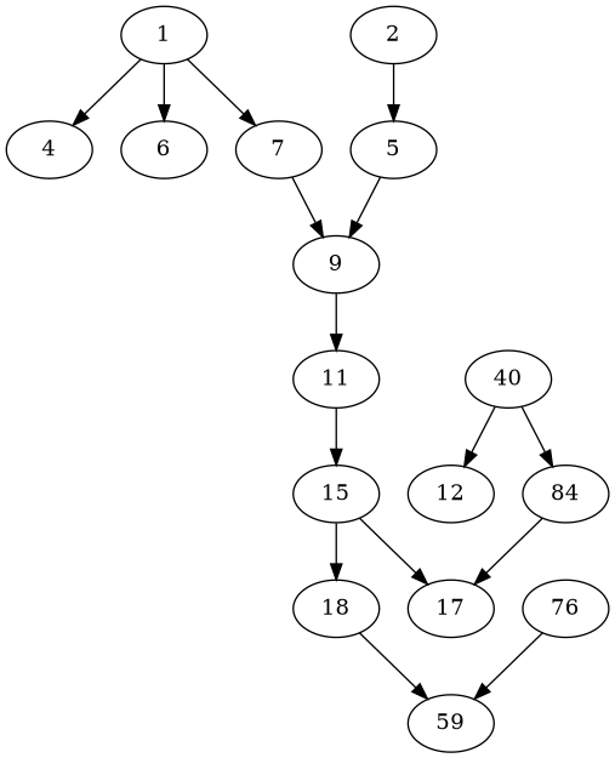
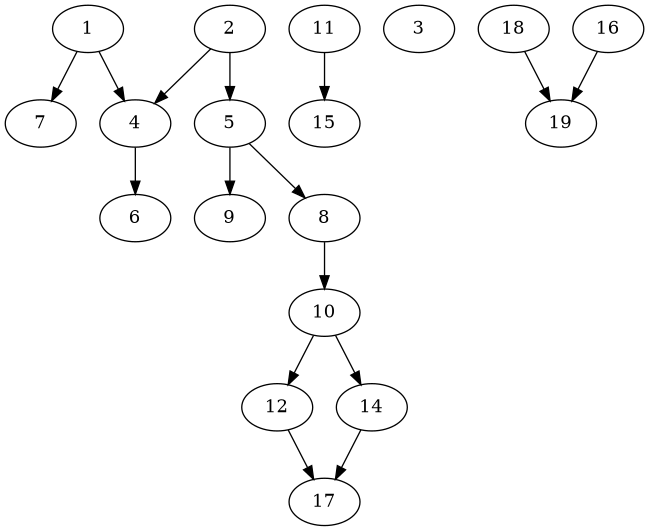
  digraph {
    node [alpha=0.15]
    1 [expect_size=9489408]
    4 [alpha=0.02 expect_size=13125632]
    6 [alpha=0.04 expect_size=40293376]
    7 [alpha=0.10 expect_size=20826112]
    9 [expect_size=47153152]
    11 [alpha=0.13 expect_size=28243968]
    2 [expect_size=45793280]
    5 [alpha=0.16 expect_size=24739840]
-   10 [alpha=0.03 expect_size=47190016 label=40]
+   8 [alpha=0.10 expect_size=31081472]
+   10 [alpha=0.03 expect_size=47190016]
+   3 [alpha=0.12 expect_size=7382016]
    12 [alpha=0.04 expect_size=15463424]
-   14 [alpha=0.19 expect_size=31800320 label=84]
+   14 [alpha=0.19 expect_size=31800320]
    15 [alpha=0.19 expect_size=37224448]
    17 [alpha=0.11 expect_size=37769216]
    18 [alpha=0.10 expect_size=13362176]
-   16 [alpha=0.06 expect_size=28960768 label=76]
-   19 [alpha=0.04 expect_size=38003712 label=59]
+   16 [alpha=0.06 expect_size=28960768]
+   19 [alpha=0.04 expect_size=38003712]
    1 -> 4
-   1 -> 6
+   4 -> 6
    1 -> 7
-   7 -> 9
-   9 -> 11
    11 -> 15
+   2 -> 4
    2 -> 5
    5 -> 9
+   5 -> 8
+   8 -> 10
    10 -> 12
    10 -> 14
    14 -> 17
-   15 -> 17
-   15 -> 18
+   12 -> 17
    18 -> 19
    16 -> 19
  }
